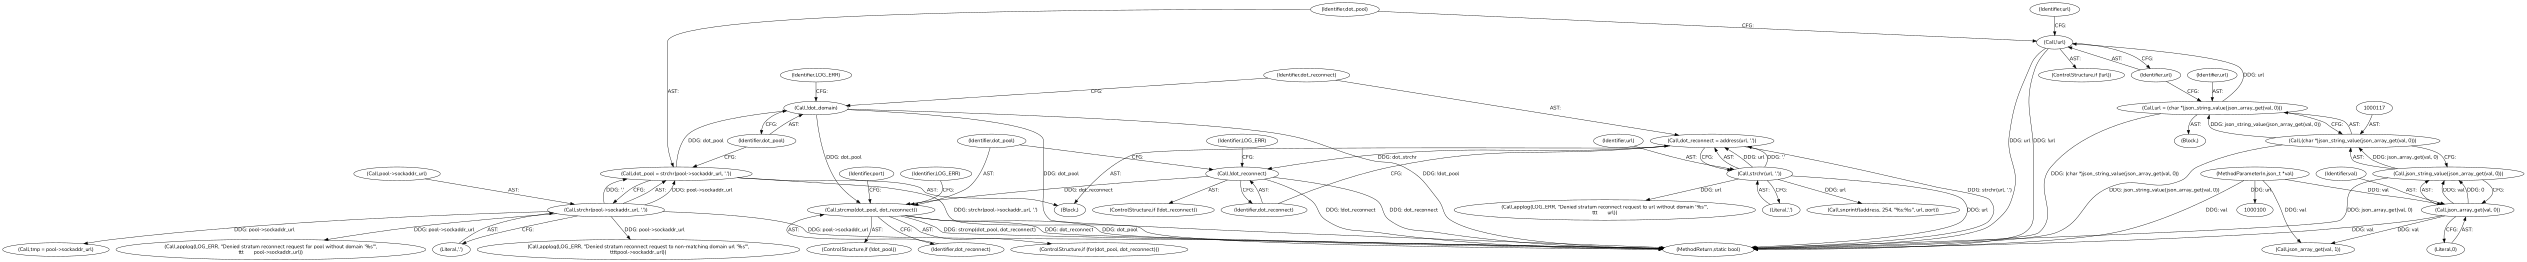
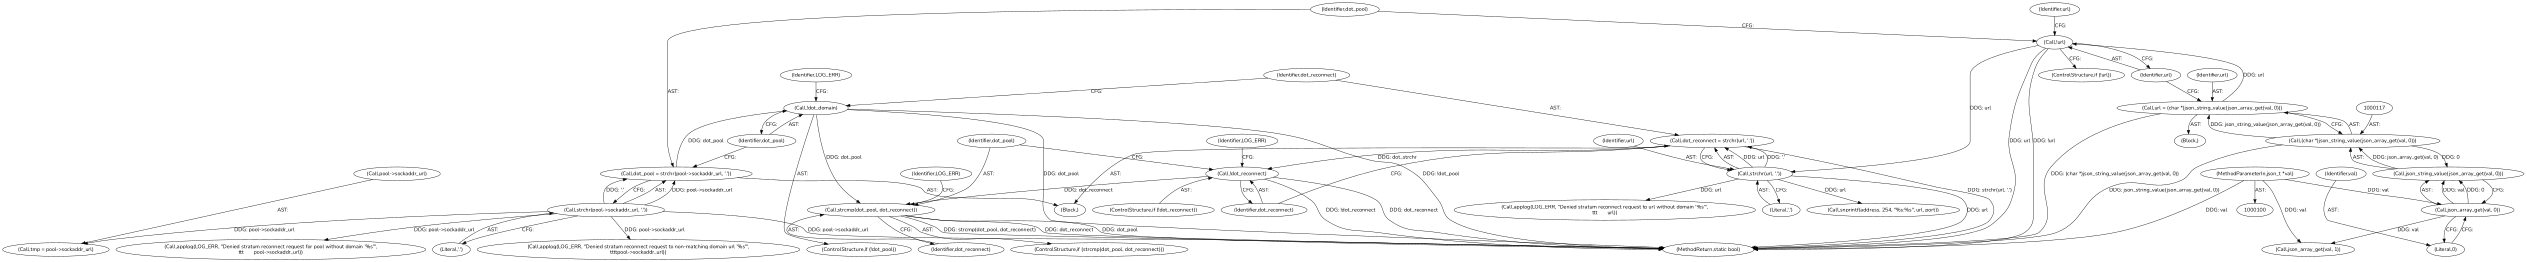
  digraph {
    fontname=Nunito
    node [fontname=Nunito]
    edge [fontname=Nunito]
    n1 [label="(Call,strcmp(dot_pool, dot_reconnect))"]
    n2 [label="(MethodReturn,static bool)"]
-   n3 [label="(ControlStructure,if (for(dot_pool, dot_reconnect)))"]
+   n3 [label="(ControlStructure,if (strcmp(dot_pool, dot_reconnect)))"]
    n4 [label="(Identifier,dot_reconnect)"]
    n5 [label="(Call,!dot_domain)"]
    n6 [label="(ControlStructure,if (!dot_pool))"]
    n7 [label="(Identifier,dot_pool)"]
    n8 [label="(Call,dot_pool = strchr(pool->sockaddr_url, '.'))"]
    n9 [label="(Call,strchr(pool->sockaddr_url, '.'))"]
    n10 [label="(Block,)"]
    n11 [label="(Call,applog(LOG_ERR, \"Denied stratum reconnect request for pool without domain '%s'\",\n\t\t\t       pool->sockaddr_url))"]
    n12 [label="(Call,applog(LOG_ERR, \"Denied stratum reconnect request to non-matching domain url '%s'\",\n\t\t\t\tpool->sockaddr_url))"]
    n13 [label="(Call,tmp = pool->sockaddr_url)"]
    n14 [label="(Literal,'.')"]
    n15 [label="(Call,!dot_reconnect)"]
    n16 [label="(ControlStructure,if (!dot_reconnect))"]
    n17 [label="(Identifier,dot_reconnect)"]
-   n18 [label="(Call,dot_reconnect = address(url, '.'))"]
+   n18 [label="(Call,dot_reconnect = strchr(url, '.'))"]
    n19 [label="(Call,strchr(url, '.'))"]
    n20 [label="(Literal,'.')"]
    n21 [label="(Call,snprintf(address, 254, \"%s:%s\", url, port))"]
    n22 [label="(Call,applog(LOG_ERR, \"Denied stratum reconnect request to url without domain '%s'\",\n\t\t\t       url))"]
    n23 [label="(Call,!url)"]
    n24 [label="(Identifier,url)"]
    n25 [label="(ControlStructure,if (!url))"]
    n26 [label="(Call,url = (char *)json_string_value(json_array_get(val, 0)))"]
    n27 [label="(Call,(char *)json_string_value(json_array_get(val, 0)))"]
    n28 [label="(Block,)"]
    n29 [label="(Call,json_string_value(json_array_get(val, 0)))"]
    n30 [label="(Call,json_array_get(val, 0))"]
    n31 [label="(Literal,0)"]
    n32 [label="(Call,json_array_get(val, 1))"]
    n33 [label="(MethodParameterIn,json_t *val)"]
    1000100
    n35 [label="(Identifier,dot_pool)"]
-   n36 [label="(Identifier,port)"]
    n37 [label="(Identifier,LOG_ERR)"]
    n38 [label="(Identifier,val)"]
    n39 [label="(Identifier,url)"]
    n40 [label="(Identifier,LOG_ERR)"]
    n41 [label="(Identifier,dot_pool)"]
    n42 [label="(Call,pool->sockaddr_url)"]
    n43 [label="(Identifier,url)"]
    n44 [label="(Identifier,dot_reconnect)"]
    n45 [label="(Identifier,LOG_ERR)"]
    n46 [label="(Identifier,url)"]
    1000117
    n1 -> n2 [label="DDG: strcmp(dot_pool, dot_reconnect)"]
    n1 -> n2 [label="DDG: dot_reconnect"]
    n1 -> n2 [label="DDG: dot_pool"]
    n1 -> n3 [label="AST: "]
    n1 -> n4 [label="CFG: "]
    n4 -> n1 [label="AST: "]
    n5 -> n1 [label="DDG: dot_pool"]
    n5 -> n2 [label="DDG: !dot_pool"]
    n5 -> n2 [label="DDG: dot_pool"]
-   n1 -> n6 [label="AST: "]
+   n5 -> n6 [label="AST: "]
    n5 -> n7 [label="CFG: "]
    n7 -> n5 [label="AST: "]
    n7 -> n8 [label="CFG: "]
-   n8 -> n2 [label="DDG: strchr(pool->sockaddr_url, '.')"]
    n8 -> n5 [label="DDG: dot_pool"]
    n8 -> n9 [label="CFG: "]
    n8 -> n10 [label="AST: "]
    n9 -> n2 [label="DDG: pool->sockaddr_url"]
    n9 -> n8 [label="AST: "]
    n9 -> n8 [label="DDG: pool->sockaddr_url"]
    n9 -> n8 [label="DDG: '.'"]
    n9 -> n11 [label="DDG: pool->sockaddr_url"]
    n9 -> n12 [label="DDG: pool->sockaddr_url"]
    n9 -> n13 [label="DDG: pool->sockaddr_url"]
    n9 -> n14 [label="CFG: "]
    n14 -> n9 [label="AST: "]
    n15 -> n1 [label="DDG: dot_reconnect"]
    n15 -> n2 [label="DDG: !dot_reconnect"]
    n15 -> n2 [label="DDG: dot_reconnect"]
-   n15 -> n16 [label="AST: "]
+   n16 -> n15 [label="AST: "]
    n15 -> n17 [label="CFG: "]
    n17 -> n15 [label="AST: "]
    n17 -> n18 [label="CFG: "]
    n18 -> n2 [label="DDG: strchr(url, '.')"]
    n18 -> n10 [label="AST: "]
    n18 -> n15 [label="DDG: dot_strchr"]
    n18 -> n19 [label="CFG: "]
    n19 -> n2 [label="DDG: url"]
    n19 -> n18 [label="AST: "]
    n19 -> n18 [label="DDG: url"]
    n19 -> n18 [label="DDG: '.'"]
    n19 -> n20 [label="CFG: "]
    n19 -> n21 [label="DDG: url"]
    n19 -> n22 [label="DDG: url"]
    n20 -> n19 [label="AST: "]
    n23 -> n2 [label="DDG: !url"]
    n23 -> n2 [label="DDG: url"]
+   n23 -> n19 [label="DDG: url"]
    n23 -> n24 [label="CFG: "]
-   n23 -> n25 [label="AST: "]
+   n23 -> n25 [label="CFG: "]
    n24 -> n23 [label="AST: "]
    n24 -> n26 [label="CFG: "]
    n26 -> n2 [label="DDG: (char *)json_string_value(json_array_get(val, 0))"]
    n26 -> n23 [label="DDG: url"]
    n26 -> n27 [label="CFG: "]
    n26 -> n28 [label="AST: "]
    n27 -> n2 [label="DDG: json_string_value(json_array_get(val, 0))"]
    n27 -> n26 [label="AST: "]
    n27 -> n26 [label="DDG: json_string_value(json_array_get(val, 0))"]
-   n27 -> n29 [label="CFG: "]
-   n29 -> n2 [label="DDG: json_array_get(val, 0)"]
+   n27 -> n29 [label="DDG: 0"]
    n29 -> n27 [label="AST: "]
    n29 -> n27 [label="DDG: json_array_get(val, 0)"]
    n29 -> n30 [label="CFG: "]
-   n30 -> n2 [label="DDG: val"]
    n30 -> n29 [label="AST: "]
    n30 -> n29 [label="DDG: val"]
    n30 -> n29 [label="DDG: 0"]
    n30 -> n31 [label="CFG: "]
    n30 -> n32 [label="DDG: val"]
-   n31 -> n30 [label="AST: "]
+   n31 -> n30 [label="CFG: "]
    n33 -> n2 [label="DDG: val"]
    n33 -> n30 [label="DDG: val"]
    n33 -> n32 [label="DDG: val"]
-   n33 -> 1000100 [label="DDG: url"]
+   n33 -> 1000100 [label="AST: "]
    n35 -> n1 [label="AST: "]
    n35 -> n15 [label="CFG: "]
-   n36 -> n1 [label="CFG: "]
    n37 -> n15 [label="CFG: "]
-   n38 -> n30 [label="AST: "]
+   n38 -> n31 [label="AST: "]
    n39 -> n26 [label="AST: "]
    n40 -> n1 [label="CFG: "]
    n41 -> n8 [label="AST: "]
    n41 -> n23 [label="CFG: "]
-   n42 -> n9 [label="AST: "]
+   n42 -> n13 [label="AST: "]
    n43 -> n19 [label="AST: "]
    n44 -> n5 [label="CFG: "]
    n44 -> n18 [label="AST: "]
    n45 -> n5 [label="CFG: "]
    n46 -> n23 [label="CFG: "]
    1000117 -> n27 [label="AST: "]
  }
